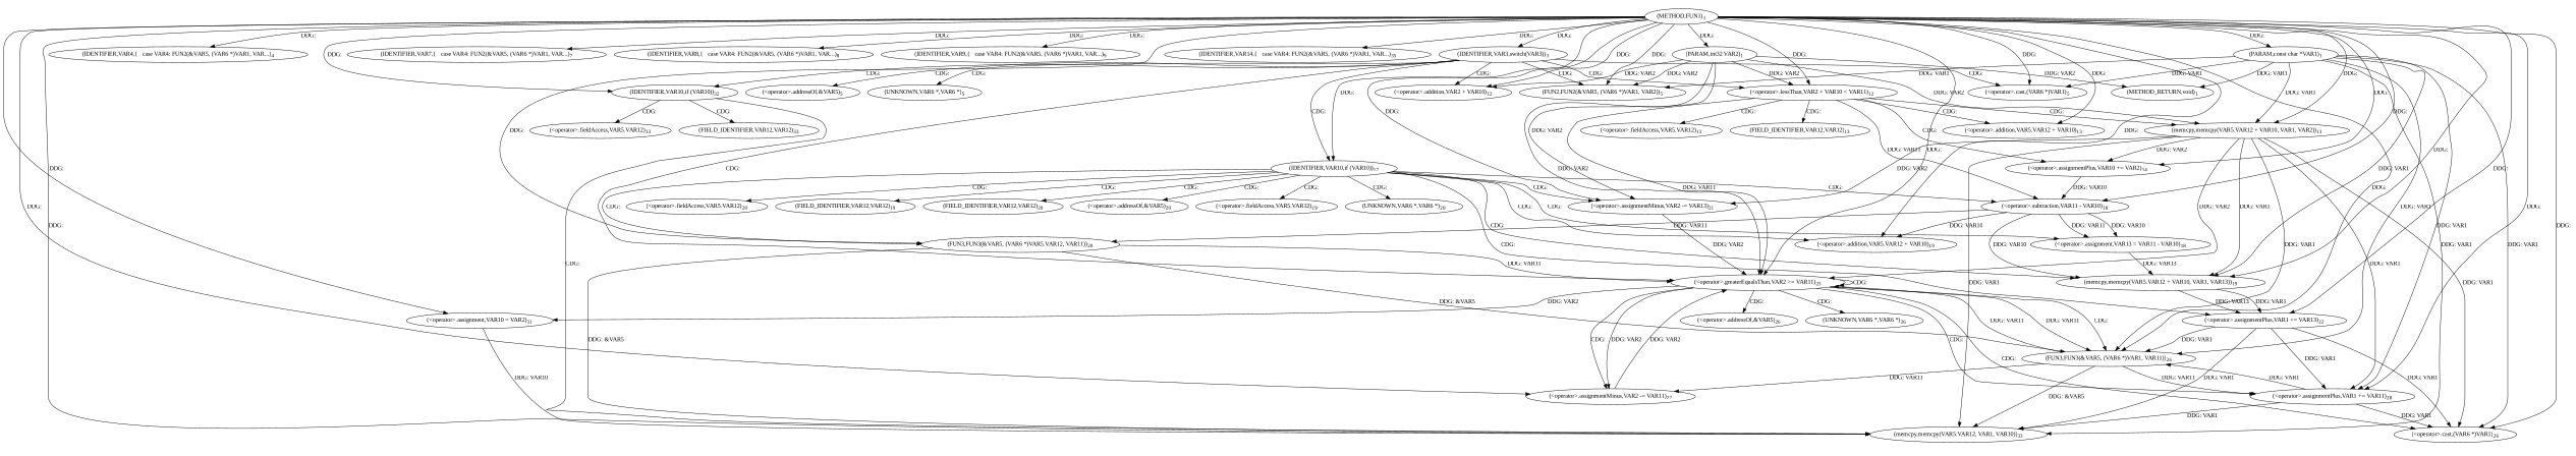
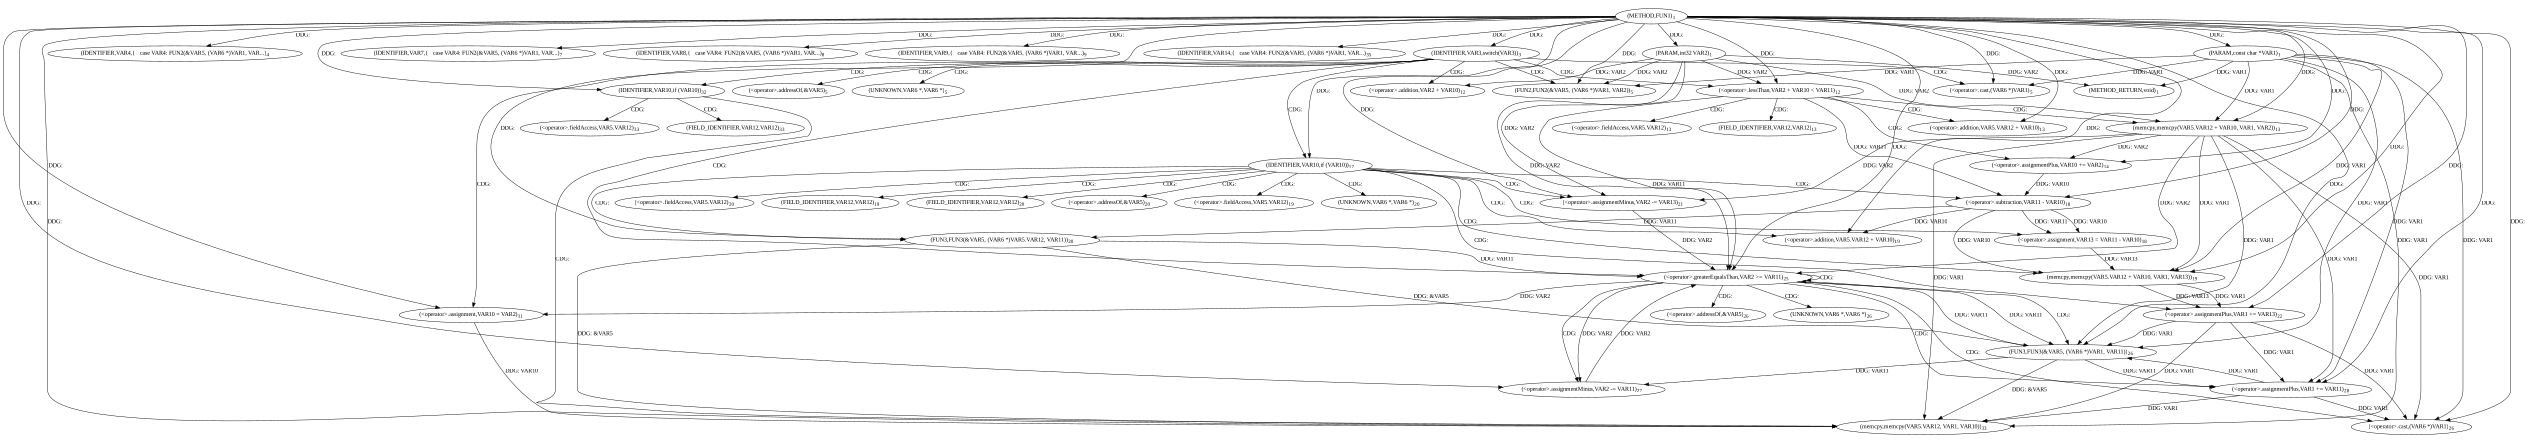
  digraph {
    fontname="Liberation Serif"
    node [fontname="Liberation Serif"]
    edge [fontname="Liberation Serif"]
    n1 [label=<(METHOD,FUN1)<SUB>1</SUB>>]
    n2 [label=<(PARAM,const char *VAR1)<SUB>1</SUB>>]
    n3 [label=<(PARAM,int32 VAR2)<SUB>1</SUB>>]
    n4 [label=<(IDENTIFIER,VAR3,switch(VAR3))<SUB>3</SUB>>]
    n5 [label=<(IDENTIFIER,VAR4,{ 	  case VAR4: 		FUN2(&amp;VAR5, (VAR6 *)VAR1, VAR...)<SUB>4</SUB>>]
    n6 [label=<(FUN2,FUN2(&amp;VAR5, (VAR6 *)VAR1, VAR2))<SUB>5</SUB>>]
    n7 [label=<(IDENTIFIER,VAR7,{ 	  case VAR4: 		FUN2(&amp;VAR5, (VAR6 *)VAR1, VAR...)<SUB>7</SUB>>]
    n8 [label=<(IDENTIFIER,VAR8,{ 	  case VAR4: 		FUN2(&amp;VAR5, (VAR6 *)VAR1, VAR...)<SUB>8</SUB>>]
    n9 [label=<(IDENTIFIER,VAR9,{ 	  case VAR4: 		FUN2(&amp;VAR5, (VAR6 *)VAR1, VAR...)<SUB>9</SUB>>]
    n10 [label=<(&lt;operator&gt;.assignment,VAR10 = VAR2)<SUB>31</SUB>>]
    n11 [label=<(IDENTIFIER,VAR14,{ 	  case VAR4: 		FUN2(&amp;VAR5, (VAR6 *)VAR1, VAR...)<SUB>35</SUB>>]
    n12 [label=<(&lt;operator&gt;.lessThan,VAR2 + VAR10 &lt; VAR11)<SUB>12</SUB>>]
    n13 [label=<(IDENTIFIER,VAR10,if (VAR10))<SUB>17</SUB>>]
    n14 [label=<(&lt;operator&gt;.greaterEqualsThan,VAR2 &gt;= VAR11)<SUB>25</SUB>>]
    n15 [label=<(IDENTIFIER,VAR10,if (VAR10))<SUB>32</SUB>>]
    n16 [label=<(&lt;operator&gt;.cast,(VAR6 *)VAR1)<SUB>5</SUB>>]
    n17 [label=<(memcpy,memcpy(VAR5.VAR12 + VAR10, VAR1, VAR2))<SUB>13</SUB>>]
    n18 [label=<(&lt;operator&gt;.assignmentPlus,VAR10 += VAR2)<SUB>14</SUB>>]
    n19 [label=<(memcpy,memcpy(VAR5.VAR12 + VAR10, VAR1, VAR13))<SUB>19</SUB>>]
    n20 [label=<(FUN3,FUN3(&amp;VAR5, (VAR6 *)VAR5.VAR12, VAR11))<SUB>20</SUB>>]
    n21 [label=<(&lt;operator&gt;.assignmentMinus,VAR2 -= VAR13)<SUB>21</SUB>>]
    n22 [label=<(&lt;operator&gt;.assignmentPlus,VAR1 += VAR13)<SUB>22</SUB>>]
    n23 [label=<(FUN3,FUN3(&amp;VAR5, (VAR6 *)VAR1, VAR11))<SUB>26</SUB>>]
    n24 [label=<(&lt;operator&gt;.assignmentMinus,VAR2 -= VAR11)<SUB>27</SUB>>]
    n25 [label=<(&lt;operator&gt;.assignmentPlus,VAR1 += VAR11)<SUB>28</SUB>>]
    n26 [label=<(memcpy,memcpy(VAR5.VAR12, VAR1, VAR10))<SUB>33</SUB>>]
    n27 [label=<(&lt;operator&gt;.addition,VAR2 + VAR10)<SUB>12</SUB>>]
    n28 [label=<(&lt;operator&gt;.addition,VAR5.VAR12 + VAR10)<SUB>13</SUB>>]
    n29 [label=<(&lt;operator&gt;.subtraction,VAR11 - VAR10)<SUB>18</SUB>>]
    n30 [label=<(&lt;operator&gt;.addition,VAR5.VAR12 + VAR10)<SUB>19</SUB>>]
    n31 [label=<(&lt;operator&gt;.cast,(VAR6 *)VAR1)<SUB>26</SUB>>]
    n32 [label=<(METHOD_RETURN,void)<SUB>1</SUB>>]
    n33 [label=<(&lt;operator&gt;.addressOf,&amp;VAR5)<SUB>5</SUB>>]
    n34 [label=<(UNKNOWN,VAR6 *,VAR6 *)<SUB>5</SUB>>]
    n35 [label=<(&lt;operator&gt;.fieldAccess,VAR5.VAR12)<SUB>13</SUB>>]
    n36 [label=<(FIELD_IDENTIFIER,VAR12,VAR12)<SUB>13</SUB>>]
    n37 [label=<(&lt;operator&gt;.assignment,VAR13 = VAR11 - VAR10)<SUB>18</SUB>>]
    n38 [label=<(&lt;operator&gt;.addressOf,&amp;VAR5)<SUB>20</SUB>>]
    n39 [label=<(&lt;operator&gt;.fieldAccess,VAR5.VAR12)<SUB>19</SUB>>]
    n40 [label=<(UNKNOWN,VAR6 *,VAR6 *)<SUB>20</SUB>>]
    n41 [label=<(&lt;operator&gt;.fieldAccess,VAR5.VAR12)<SUB>20</SUB>>]
    n42 [label=<(FIELD_IDENTIFIER,VAR12,VAR12)<SUB>19</SUB>>]
    n43 [label=<(FIELD_IDENTIFIER,VAR12,VAR12)<SUB>20</SUB>>]
    n44 [label=<(&lt;operator&gt;.addressOf,&amp;VAR5)<SUB>26</SUB>>]
    n45 [label=<(UNKNOWN,VAR6 *,VAR6 *)<SUB>26</SUB>>]
    n46 [label=<(&lt;operator&gt;.fieldAccess,VAR5.VAR12)<SUB>33</SUB>>]
    n47 [label=<(FIELD_IDENTIFIER,VAR12,VAR12)<SUB>33</SUB>>]
    n1 -> n2 [label="DDG: "]
    n1 -> n3 [label="DDG: "]
    n1 -> n4 [label="DDG: "]
    n1 -> n5 [label="DDG: "]
    n1 -> n6 [label="DDG: "]
    n1 -> n7 [label="DDG: "]
    n1 -> n8 [label="DDG: "]
    n1 -> n9 [label="DDG: "]
    n1 -> n10 [label="DDG: "]
    n1 -> n11 [label="DDG: "]
    n1 -> n12 [label="DDG: "]
    n1 -> n13 [label="DDG: "]
    n1 -> n14 [label="DDG: "]
    n1 -> n15 [label="DDG: "]
    n1 -> n16 [label="DDG: "]
    n1 -> n17 [label="DDG: "]
    n1 -> n18 [label="DDG: "]
    n1 -> n19 [label="DDG: "]
    n1 -> n20 [label="DDG: "]
    n1 -> n21 [label="DDG: "]
    n1 -> n22 [label="DDG: "]
    n1 -> n23 [label="DDG: "]
    n1 -> n24 [label="DDG: "]
    n1 -> n25 [label="DDG: "]
    n1 -> n26 [label="DDG: "]
-   n1 -> n27 [label="DDG: "]
    n1 -> n28 [label="DDG: "]
    n1 -> n29 [label="DDG: "]
    n1 -> n30 [label="DDG: "]
    n1 -> n31 [label="DDG: "]
    n2 -> n6 [label="DDG: VAR1"]
    n2 -> n16 [label="DDG: VAR1"]
    n2 -> n17 [label="DDG: VAR1"]
    n2 -> n19 [label="DDG: VAR1"]
    n2 -> n23 [label="DDG: VAR1"]
    n2 -> n25 [label="DDG: VAR1"]
    n2 -> n26 [label="DDG: VAR1"]
    n2 -> n31 [label="DDG: VAR1"]
    n2 -> n32 [label="DDG: VAR1"]
    n3 -> n6 [label="DDG: VAR2"]
    n3 -> n12 [label="DDG: VAR2"]
    n3 -> n14 [label="DDG: VAR2"]
    n3 -> n17 [label="DDG: VAR2"]
    n3 -> n21 [label="DDG: VAR2"]
    n3 -> n27 [label="DDG: VAR2"]
    n3 -> n32 [label="DDG: VAR2"]
    n4 -> n6 [label="CDG: "]
+   n4 -> n10 [label="CDG: "]
    n4 -> n12 [label="CDG: "]
    n4 -> n13 [label="CDG: "]
    n4 -> n14 [label="CDG: "]
    n4 -> n15 [label="CDG: "]
    n4 -> n16 [label="CDG: "]
    n4 -> n27 [label="CDG: "]
    n4 -> n33 [label="CDG: "]
    n4 -> n34 [label="CDG: "]
    n10 -> n26 [label="DDG: VAR10"]
    n12 -> n14 [label="DDG: VAR11"]
    n12 -> n17 [label="CDG: "]
    n12 -> n18 [label="CDG: "]
    n12 -> n28 [label="CDG: "]
    n12 -> n29 [label="DDG: VAR11"]
    n12 -> n35 [label="CDG: "]
    n12 -> n36 [label="CDG: "]
    n13 -> n19 [label="CDG: "]
    n13 -> n20 [label="CDG: "]
    n13 -> n21 [label="CDG: "]
    n13 -> n22 [label="CDG: "]
    n13 -> n29 [label="CDG: "]
    n13 -> n30 [label="CDG: "]
    n13 -> n37 [label="CDG: "]
    n13 -> n38 [label="CDG: "]
    n13 -> n39 [label="CDG: "]
    n13 -> n40 [label="CDG: "]
    n13 -> n41 [label="CDG: "]
    n13 -> n42 [label="CDG: "]
    n13 -> n43 [label="CDG: "]
    n14 -> n10 [label="DDG: VAR2"]
    n14 -> n14 [label="CDG: "]
    n14 -> n23 [label="DDG: VAR11"]
    n14 -> n23 [label="CDG: "]
    n14 -> n24 [label="DDG: VAR2"]
    n14 -> n24 [label="CDG: "]
    n14 -> n25 [label="CDG: "]
    n14 -> n31 [label="CDG: "]
    n14 -> n44 [label="CDG: "]
    n14 -> n45 [label="CDG: "]
    n15 -> n26 [label="CDG: "]
    n15 -> n46 [label="CDG: "]
    n15 -> n47 [label="CDG: "]
    n17 -> n14 [label="DDG: VAR2"]
    n17 -> n18 [label="DDG: VAR2"]
    n17 -> n19 [label="DDG: VAR1"]
    n17 -> n21 [label="DDG: VAR2"]
    n17 -> n23 [label="DDG: VAR1"]
    n17 -> n25 [label="DDG: VAR1"]
    n17 -> n26 [label="DDG: VAR1"]
    n17 -> n31 [label="DDG: VAR1"]
    n18 -> n29 [label="DDG: VAR10"]
    n19 -> n22 [label="DDG: VAR13"]
    n19 -> n22 [label="DDG: VAR1"]
    n20 -> n14 [label="DDG: VAR11"]
    n20 -> n23 [label="DDG: &amp;VAR5"]
    n20 -> n26 [label="DDG: &amp;VAR5"]
    n21 -> n14 [label="DDG: VAR2"]
    n22 -> n23 [label="DDG: VAR1"]
    n22 -> n25 [label="DDG: VAR1"]
    n22 -> n26 [label="DDG: VAR1"]
    n22 -> n31 [label="DDG: VAR1"]
    n23 -> n14 [label="DDG: VAR11"]
    n23 -> n24 [label="DDG: VAR11"]
    n23 -> n25 [label="DDG: VAR11"]
    n23 -> n26 [label="DDG: &amp;VAR5"]
    n24 -> n14 [label="DDG: VAR2"]
    n25 -> n23 [label="DDG: VAR1"]
    n25 -> n26 [label="DDG: VAR1"]
    n25 -> n31 [label="DDG: VAR1"]
    n29 -> n19 [label="DDG: VAR10"]
    n29 -> n20 [label="DDG: VAR11"]
    n29 -> n30 [label="DDG: VAR10"]
    n29 -> n37 [label="DDG: VAR11"]
    n29 -> n37 [label="DDG: VAR10"]
    n37 -> n19 [label="DDG: VAR13"]
  }
